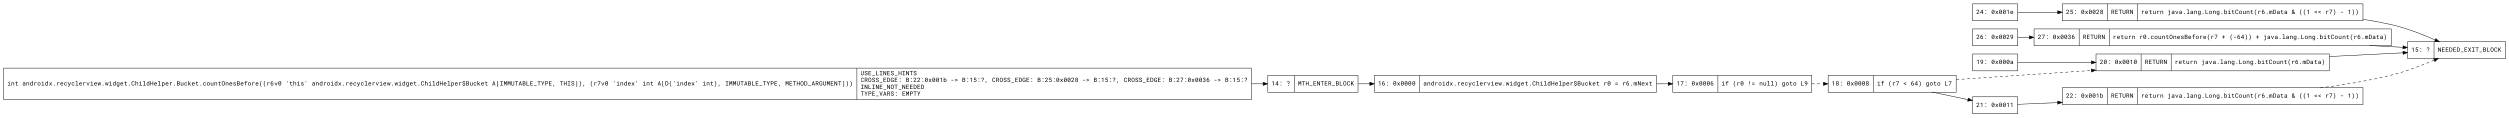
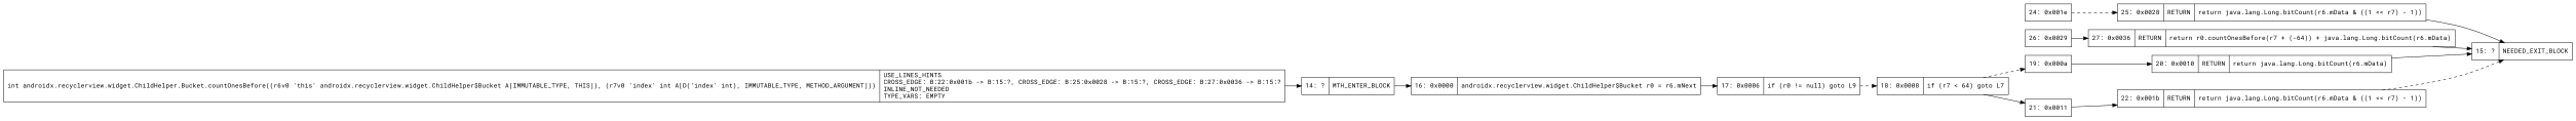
  digraph {
    fontname="Roboto Mono"
    rankdir=LR
    node [fontname="Roboto Mono" shape=record]
    edge [fontname="Roboto Mono"]
    n1 [label="{14\:\ ?|MTH_ENTER_BLOCK\l}"]
    n2 [label="{16\:\ 0x0000|androidx.recyclerview.widget.ChildHelper$Bucket r0 = r6.mNext\l}"]
    n3 [label="{17\:\ 0x0006|if (r0 != null) goto L9\l}"]
    n4 [label="{18\:\ 0x0008|if (r7 \< 64) goto L7\l}"]
    n5 [label="{19\:\ 0x000a}"]
    n6 [label="{21\:\ 0x0011}"]
    n7 [label="{20\:\ 0x0010|RETURN\l|return java.lang.Long.bitCount(r6.mData)\l}"]
    n8 [label="{22\:\ 0x001b|RETURN\l|return java.lang.Long.bitCount(r6.mData & ((1 \<\< r7) \- 1))\l}"]
    n9 [label="{15\:\ ?|NEEDED_EXIT_BLOCK\l}"]
    n10 [label="{24\:\ 0x001e}"]
    n11 [label="{25\:\ 0x0028|RETURN\l|return java.lang.Long.bitCount(r6.mData & ((1 \<\< r7) \- 1))\l}"]
    n12 [label="{26\:\ 0x0029}"]
    n13 [label="{27\:\ 0x0036|RETURN\l|return r0.countOnesBefore(r7 + (\-64)) + java.lang.Long.bitCount(r6.mData)\l}"]
    n14 [label="{int androidx.recyclerview.widget.ChildHelper.Bucket.countOnesBefore((r6v0 'this' androidx.recyclerview.widget.ChildHelper$Bucket A[IMMUTABLE_TYPE, THIS]), (r7v0 'index' int A[D('index' int), IMMUTABLE_TYPE, METHOD_ARGUMENT]))  | USE_LINES_HINTS\lCROSS_EDGE: B:22:0x001b \-\> B:15:?, CROSS_EDGE: B:25:0x0028 \-\> B:15:?, CROSS_EDGE: B:27:0x0036 \-\> B:15:?\lINLINE_NOT_NEEDED\lTYPE_VARS: EMPTY\l}"]
    n1 -> n2
    n2 -> n3
    n3 -> n4 [style=dashed]
-   n4 -> n7 [style=dashed]
+   n4 -> n5 [style=dashed]
    n4 -> n6
    n5 -> n7
    n6 -> n8
    n7 -> n9
    n8 -> n9 [style=dashed]
-   n10 -> n11
+   n10 -> n11 [style=dashed]
    n11 -> n9
    n12 -> n13
    n13 -> n9
    n14 -> n1
  }
